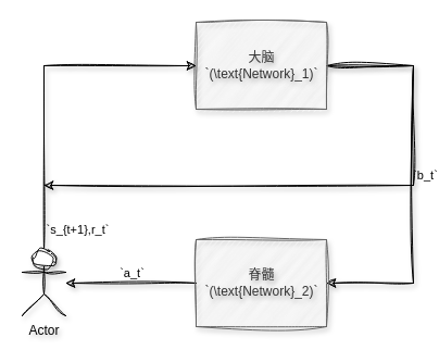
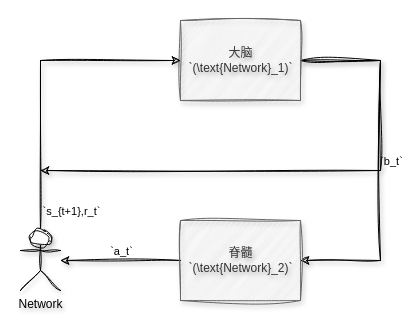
  <mxCell id="0" />
  <mxCell id="1" parent="0" />
  <mxCell id="2" value="" style="edgeStyle=orthogonalEdgeStyle;rounded=0;orthogonalLoop=1;jettySize=auto;html=1;textShadow=1;labelBorderColor=none;sketch=1;curveFitting=1;jiggle=2;shadow=1;" edge="1" parent="1" source="7" target="9"><mxGeometry relative="1" as="geometry"><Array as="points"><mxPoint x="380" y="60" /><mxPoint x="380" y="260" /></Array></mxGeometry></mxCell>
  <mxCell id="3" value="`b_t`" style="edgeLabel;html=1;align=center;verticalAlign=middle;resizable=0;points=[];textShadow=0;labelBorderColor=none;" vertex="1" connectable="0" parent="2"><mxGeometry x="-0.01" y="3" relative="1" as="geometry"><mxPoint x="7" y="2" as="offset" /></mxGeometry></mxCell>
  <mxCell id="4" value="`a_t`" style="edgeLabel;html=1;align=center;verticalAlign=middle;resizable=0;points=[];textShadow=0;labelBorderColor=none;" vertex="1" connectable="0" parent="2"><mxGeometry relative="1" as="geometry"><mxPoint x="-260" y="90" as="offset" /></mxGeometry></mxCell>
  <mxCell id="5" value="`s_{t+1},r_t`" style="edgeLabel;html=1;align=center;verticalAlign=middle;resizable=0;points=[];textShadow=0;labelBorderColor=none;labelBackgroundColor=none;" vertex="1" connectable="0" parent="2"><mxGeometry relative="1" as="geometry"><mxPoint x="-310" y="50" as="offset" /></mxGeometry></mxCell>
  <mxCell id="6" style="edgeStyle=orthogonalEdgeStyle;rounded=0;orthogonalLoop=1;jettySize=auto;html=1;textShadow=1;labelBorderColor=none;sketch=1;curveFitting=1;jiggle=2;shadow=1;" edge="1" parent="1" source="7"><mxGeometry relative="1" as="geometry"><mxPoint x="40" y="170" as="targetPoint" /><Array as="points"><mxPoint x="380" y="60" /><mxPoint x="380" y="170" /></Array></mxGeometry></mxCell>
  <mxCell id="7" value="大脑&lt;div&gt;`(\text{Network}_1)`&lt;/div&gt;" style="rounded=0;html=1;fillColor=#f5f5f5;strokeColor=#666666;fontColor=#333333;textShadow=1;labelBorderColor=none;sketch=1;curveFitting=1;jiggle=2;shadow=1;" vertex="1" parent="1"><mxGeometry x="180" y="20" width="120" height="80" as="geometry" /></mxCell>
  <mxCell id="8" style="edgeStyle=orthogonalEdgeStyle;rounded=0;orthogonalLoop=1;jettySize=auto;html=1;textShadow=1;labelBorderColor=none;sketch=1;curveFitting=1;jiggle=2;shadow=1;" edge="1" parent="1" source="9" target="11"><mxGeometry relative="1" as="geometry" /></mxCell>
  <mxCell id="9" value="&lt;div style=&quot;--tw-border-spacing-x: 0; --tw-border-spacing-y: 0; --tw-translate-x: 0; --tw-translate-y: 0; --tw-rotate: 0; --tw-skew-x: 0; --tw-skew-y: 0; --tw-scale-x: 1; --tw-scale-y: 1; --tw-pan-x: ; --tw-pan-y: ; --tw-pinch-zoom: ; --tw-scroll-snap-strictness: proximity; --tw-ordinal: ; --tw-slashed-zero: ; --tw-numeric-figure: ; --tw-numeric-spacing: ; --tw-numeric-fraction: ; --tw-ring-inset: ; --tw-ring-offset-width: 0px; --tw-ring-offset-color: #fff; --tw-ring-color: rgb(59 130 246 / .5); --tw-ring-offset-shadow: 0 0 #0000; --tw-ring-shadow: 0 0 #0000; --tw-shadow: 0 0 #0000; --tw-shadow-colored: 0 0 #0000; --tw-blur: ; --tw-brightness: ; --tw-contrast: ; --tw-grayscale: ; --tw-hue-rotate: ; --tw-invert: ; --tw-saturate: ; --tw-sepia: ; --tw-drop-shadow: ; --tw-backdrop-blur: ; --tw-backdrop-brightness: ; --tw-backdrop-contrast: ; --tw-backdrop-grayscale: ; --tw-backdrop-hue-rotate: ; --tw-backdrop-invert: ; --tw-backdrop-opacity: ; --tw-backdrop-saturate: ; --tw-backdrop-sepia: ;&quot;&gt;脊髓&lt;/div&gt;&lt;div style=&quot;--tw-border-spacing-x: 0; --tw-border-spacing-y: 0; --tw-translate-x: 0; --tw-translate-y: 0; --tw-rotate: 0; --tw-skew-x: 0; --tw-skew-y: 0; --tw-scale-x: 1; --tw-scale-y: 1; --tw-pan-x: ; --tw-pan-y: ; --tw-pinch-zoom: ; --tw-scroll-snap-strictness: proximity; --tw-ordinal: ; --tw-slashed-zero: ; --tw-numeric-figure: ; --tw-numeric-spacing: ; --tw-numeric-fraction: ; --tw-ring-inset: ; --tw-ring-offset-width: 0px; --tw-ring-offset-color: #fff; --tw-ring-color: rgb(59 130 246 / .5); --tw-ring-offset-shadow: 0 0 #0000; --tw-ring-shadow: 0 0 #0000; --tw-shadow: 0 0 #0000; --tw-shadow-colored: 0 0 #0000; --tw-blur: ; --tw-brightness: ; --tw-contrast: ; --tw-grayscale: ; --tw-hue-rotate: ; --tw-invert: ; --tw-saturate: ; --tw-sepia: ; --tw-drop-shadow: ; --tw-backdrop-blur: ; --tw-backdrop-brightness: ; --tw-backdrop-contrast: ; --tw-backdrop-grayscale: ; --tw-backdrop-hue-rotate: ; --tw-backdrop-invert: ; --tw-backdrop-opacity: ; --tw-backdrop-saturate: ; --tw-backdrop-sepia: ;&quot;&gt;`(\text{Network}_2)`&lt;/div&gt;" style="rounded=0;html=1;fillColor=#f5f5f5;strokeColor=#666666;fontColor=#333333;textShadow=1;labelBorderColor=none;sketch=1;curveFitting=1;jiggle=2;shadow=1;" vertex="1" parent="1"><mxGeometry x="180" y="220" width="120" height="80" as="geometry" /></mxCell>
  <mxCell id="10" style="edgeStyle=orthogonalEdgeStyle;rounded=0;orthogonalLoop=1;jettySize=auto;html=1;entryX=0;entryY=0.5;entryDx=0;entryDy=0;textShadow=1;labelBorderColor=none;sketch=1;curveFitting=1;jiggle=2;shadow=1;" edge="1" parent="1" source="11" target="7"><mxGeometry relative="1" as="geometry"><Array as="points"><mxPoint x="40" y="60" /></Array></mxGeometry></mxCell>
- <mxCell id="11" value="Actor" style="shape=umlActor;verticalLabelPosition=bottom;verticalAlign=top;html=1;outlineConnect=0;textShadow=1;labelBorderColor=none;sketch=1;curveFitting=1;jiggle=2;shadow=1;" vertex="1" parent="1"><mxGeometry x="20" y="230" width="40" height="60" as="geometry" /></mxCell>
+ <mxCell id="11" value="Network" style="shape=umlActor;verticalLabelPosition=bottom;verticalAlign=top;html=1;outlineConnect=0;textShadow=1;labelBorderColor=none;sketch=1;curveFitting=1;jiggle=2;shadow=1;" vertex="1" parent="1"><mxGeometry x="20" y="230" width="40" height="60" as="geometry" /></mxCell>
